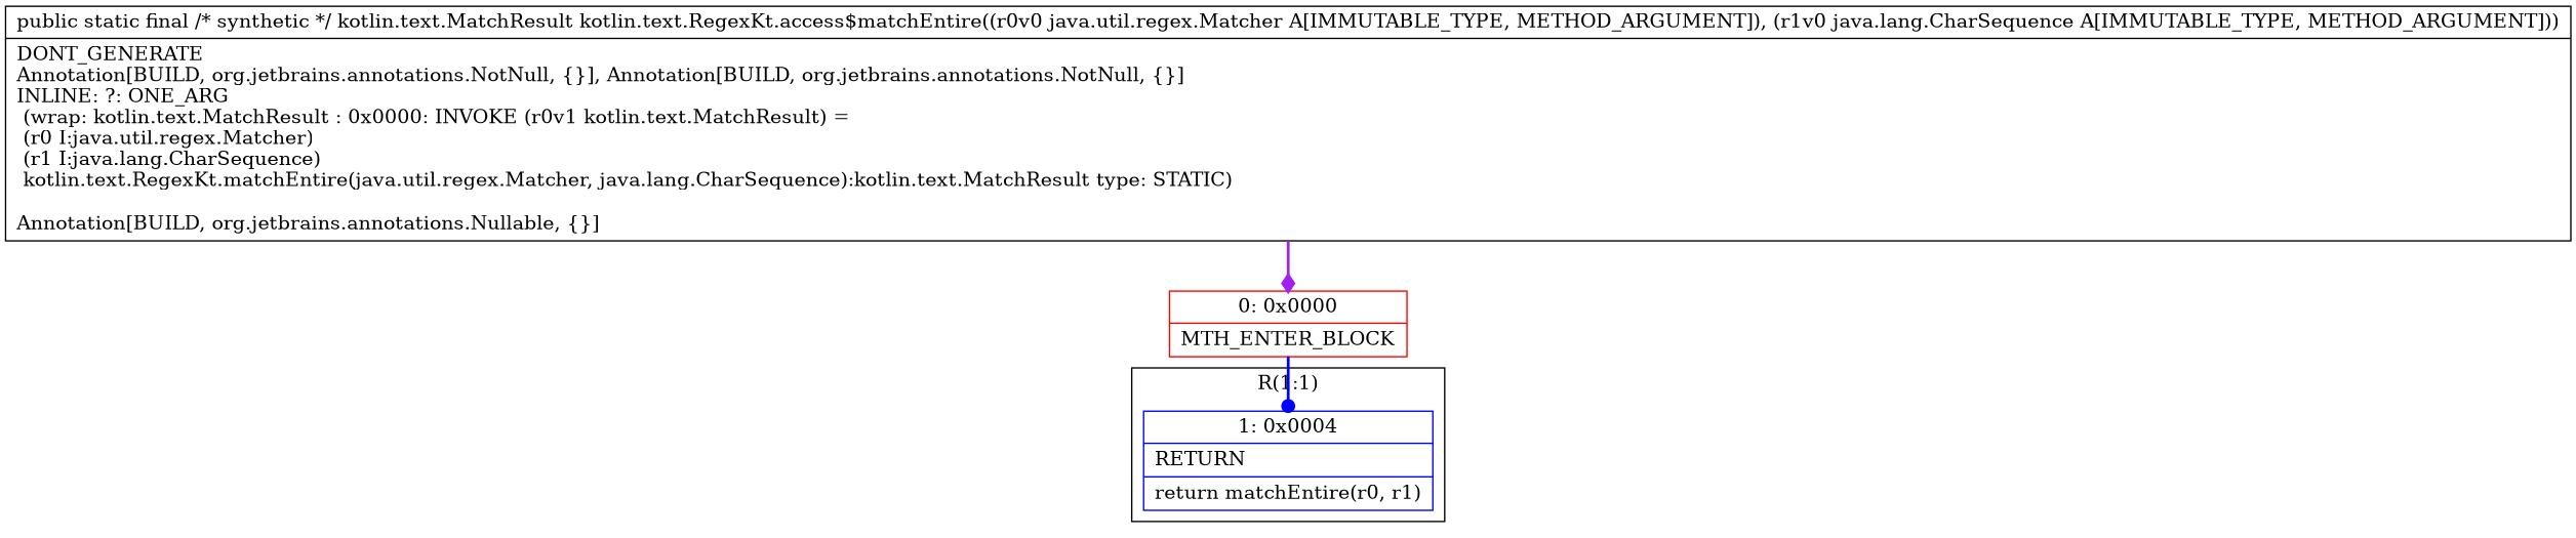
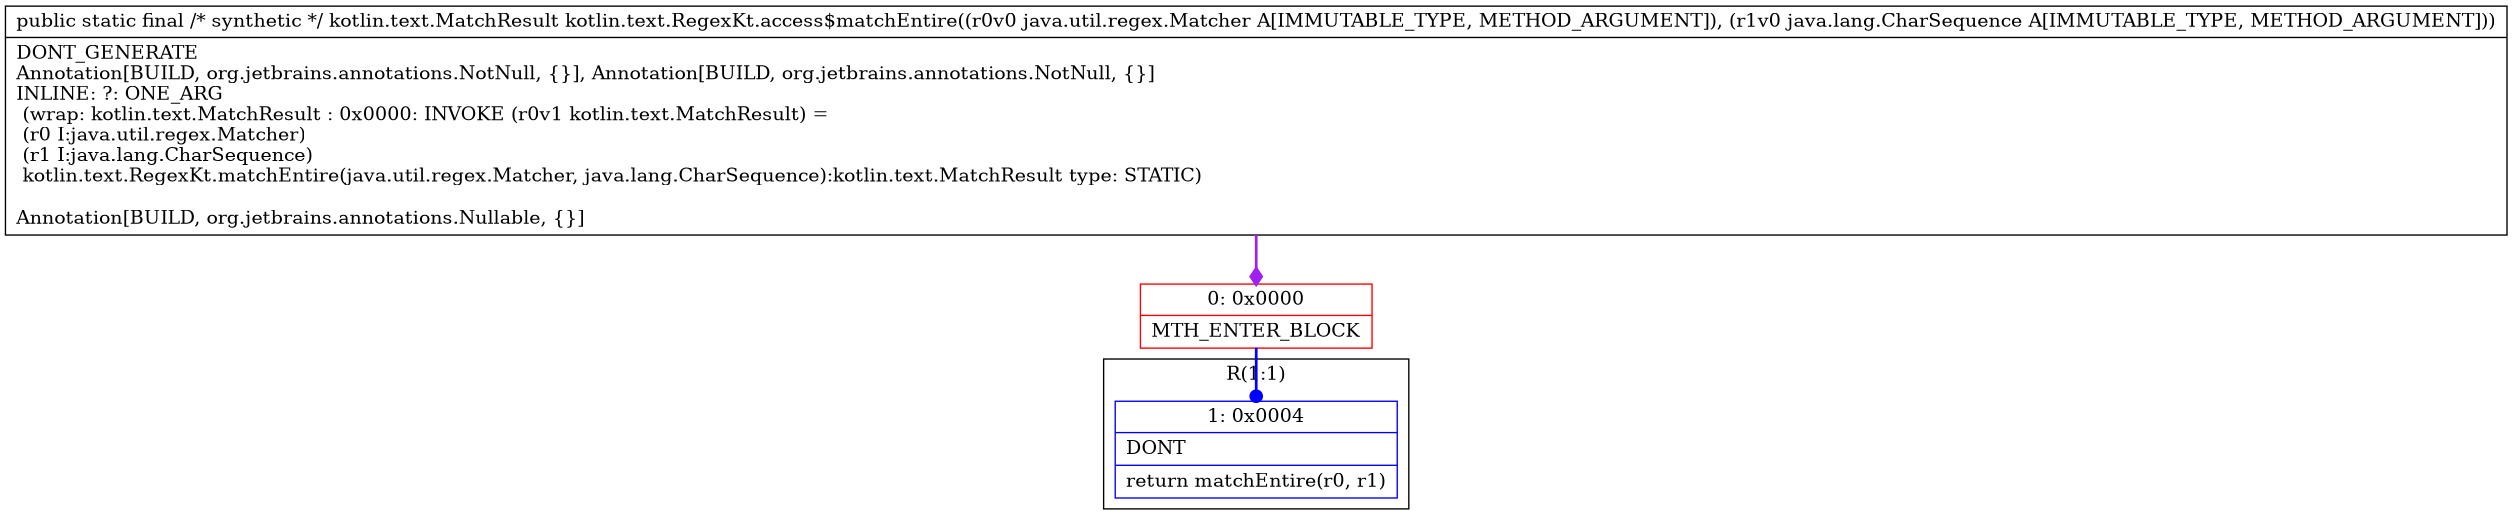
  digraph {
    node [shape=record]
    edge [style=bold]
-   n1 [color=blue label="{1\:\ 0x0004|RETURN\l|return matchEntire(r0, r1)\l}"]
+   n1 [color=blue label="{1\:\ 0x0004|DONT\l|return matchEntire(r0, r1)\l}"]
    n2 [color=red label="{0\:\ 0x0000|MTH_ENTER_BLOCK\l}"]
    n3 [label="{public static final \/* synthetic *\/ kotlin.text.MatchResult kotlin.text.RegexKt.access$matchEntire((r0v0 java.util.regex.Matcher A[IMMUTABLE_TYPE, METHOD_ARGUMENT]), (r1v0 java.lang.CharSequence A[IMMUTABLE_TYPE, METHOD_ARGUMENT]))  | DONT_GENERATE\lAnnotation[BUILD, org.jetbrains.annotations.NotNull, \{\}], Annotation[BUILD, org.jetbrains.annotations.NotNull, \{\}]\lINLINE: ?: ONE_ARG  \l  (wrap: kotlin.text.MatchResult : 0x0000: INVOKE  (r0v1 kotlin.text.MatchResult) = \l  (r0 I:java.util.regex.Matcher)\l  (r1 I:java.lang.CharSequence)\l kotlin.text.RegexKt.matchEntire(java.util.regex.Matcher, java.lang.CharSequence):kotlin.text.MatchResult type: STATIC)\l\lAnnotation[BUILD, org.jetbrains.annotations.Nullable, \{\}]\l}"]
    subgraph cluster_1 {
      label="R(1:1)"
      n1
    }
    n2 -> n1 [color=blue arrowhead=dot]
    n3 -> n2 [color=purple arrowhead=diamond]
  }
